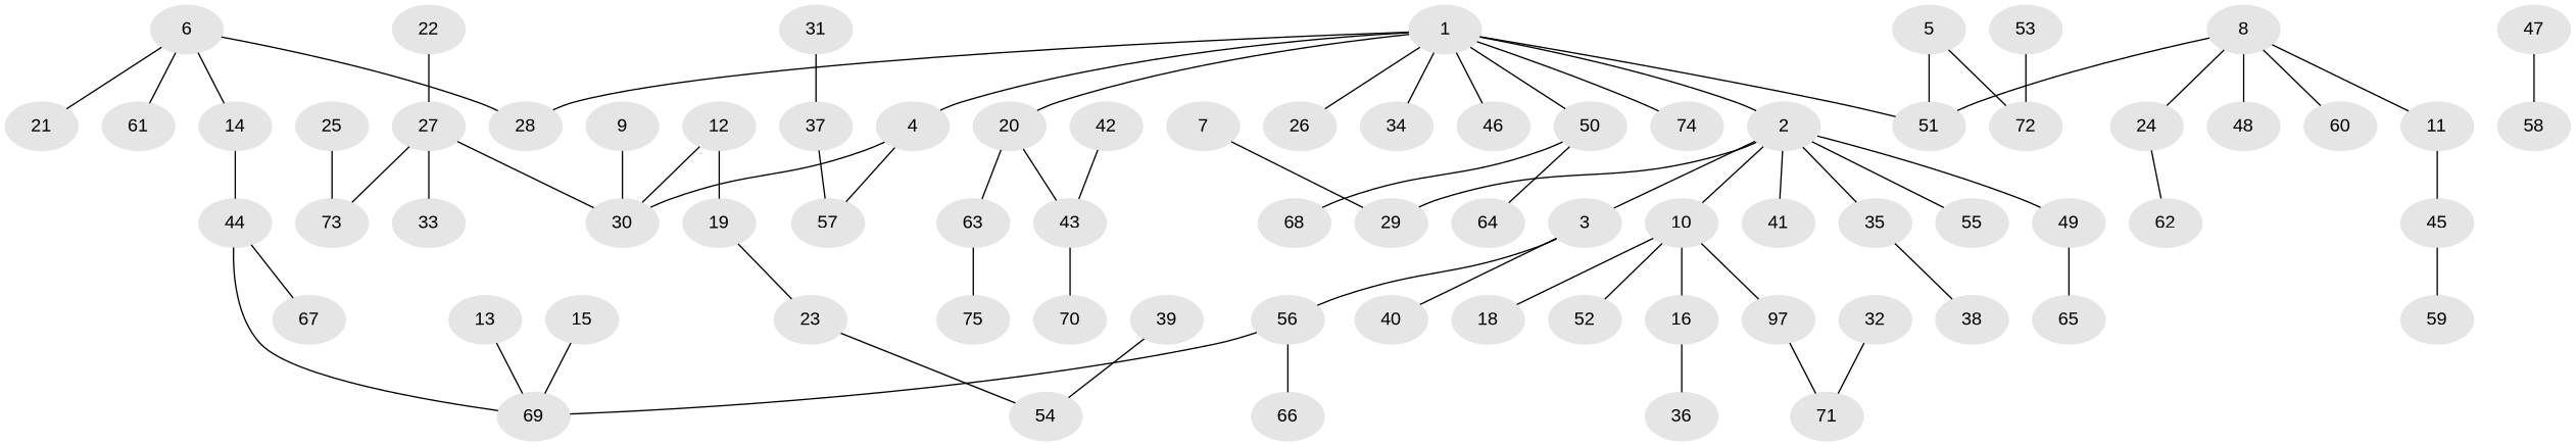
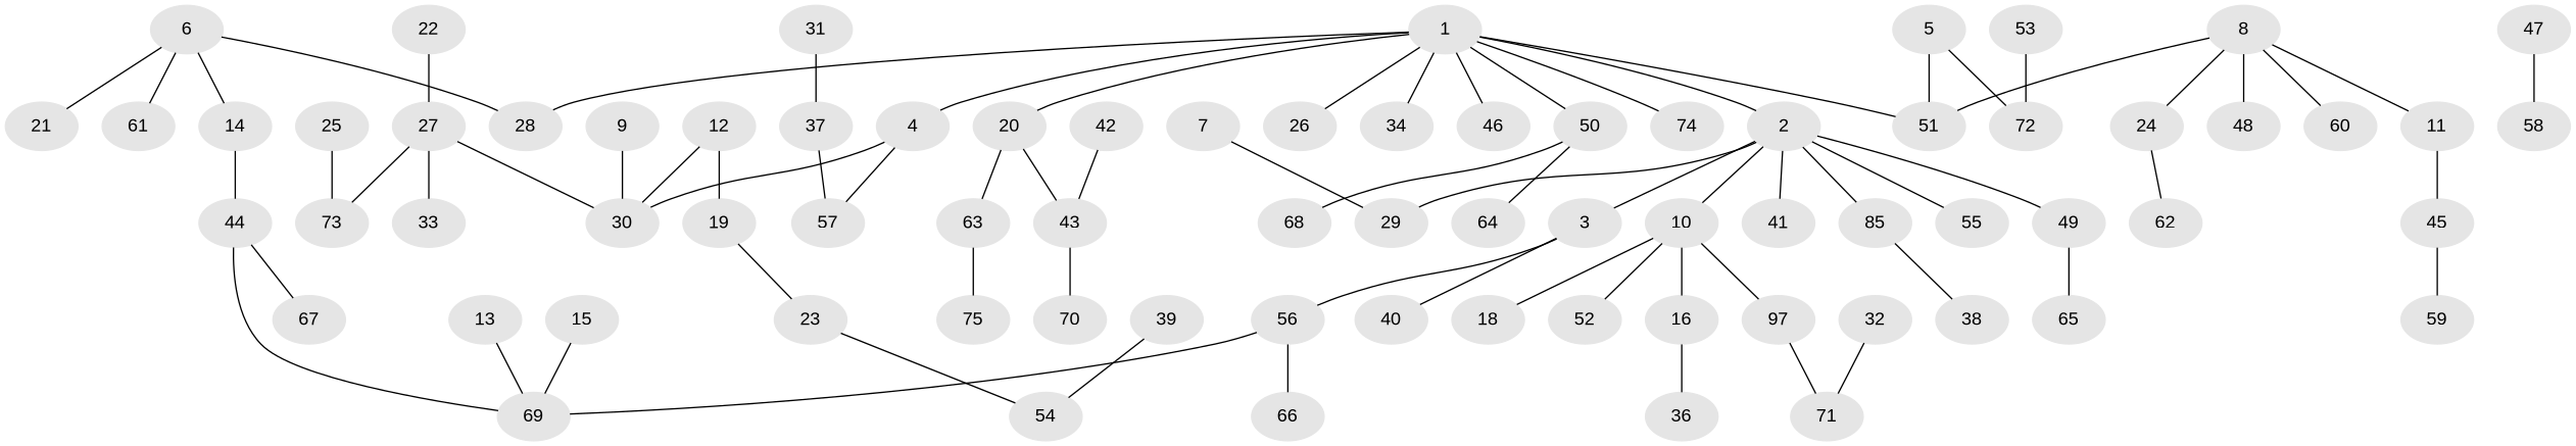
  graph {
    fontname="Liberation Sans"
    node [color=gray90 fontname="Liberation Sans" style=filled]
    edge [fontname="Liberation Sans" weight=1.0]
    1
    2
    4
    20
    26
    28
    34
    46
    50
    51
    74
    3
    10
    29
-   35
+   35 [label=85]
    41
    49
    55
    30
    57
    43
    63
    64
    68
    40
    56
    16
    n28 [label=97]
    18
    52
    38
    65
    69
    66
    5
    72
    6
    14
    21
    61
    44
    7
    8
    11
    24
    48
    60
    45
    62
    9
    36
    71
    59
    12
    19
    23
    13
    67
    15
    54
    70
    75
    22
    27
    73
    33
    25
    31
    37
    32
    39
    42
    47
    58
    53
    1 -- 2
    1 -- 4
    1 -- 20
    1 -- 26
    1 -- 28
    1 -- 34
    1 -- 46
    1 -- 50
    1 -- 51
    1 -- 74
    2 -- 3
    2 -- 10
    2 -- 29
    2 -- 35
    2 -- 41
    2 -- 49
    2 -- 55
    4 -- 30
    4 -- 57
    20 -- 43
    20 -- 63
    50 -- 64
    50 -- 68
    3 -- 40
    3 -- 56
    10 -- 16
    10 -- n28
    10 -- 18
    10 -- 52
    35 -- 38
    49 -- 65
    43 -- 70
    63 -- 75
    56 -- 69
    56 -- 66
    16 -- 36
    n28 -- 71
    5 -- 51
    5 -- 72
    6 -- 28
    6 -- 14
    6 -- 21
    6 -- 61
    14 -- 44
    44 -- 69
    44 -- 67
    7 -- 29
    8 -- 51
    8 -- 11
    8 -- 24
    8 -- 48
    8 -- 60
    11 -- 45
    24 -- 62
    45 -- 59
    9 -- 30
    12 -- 30
    12 -- 19
    19 -- 23
    23 -- 54
    13 -- 69
    15 -- 69
    22 -- 27
    27 -- 30
    27 -- 73
    27 -- 33
    25 -- 73
    31 -- 37
    37 -- 57
    32 -- 71
    39 -- 54
    42 -- 43
    47 -- 58
    53 -- 72
  }
